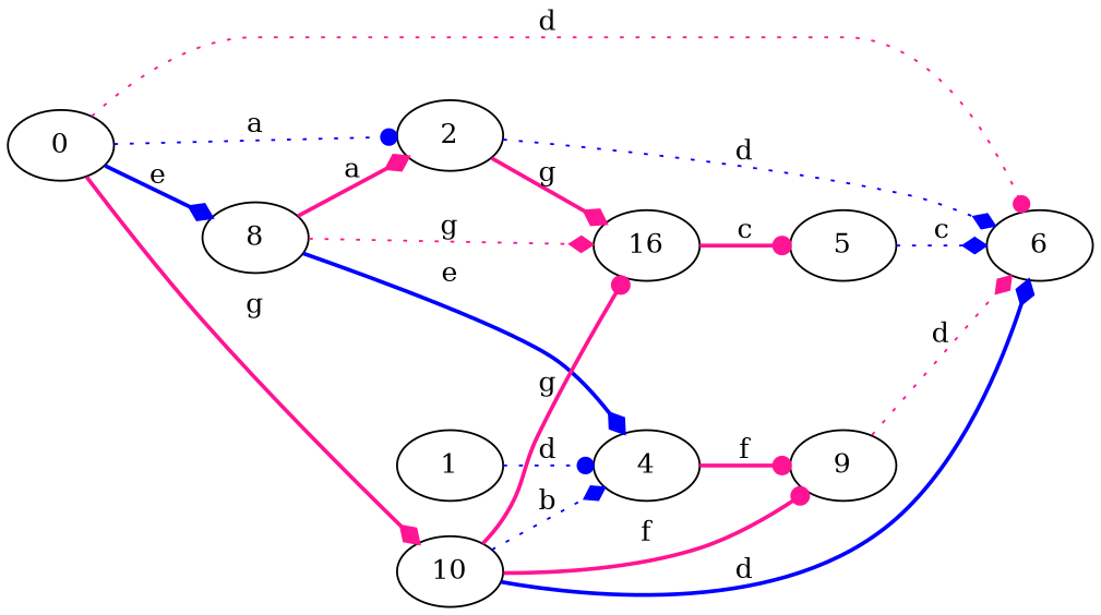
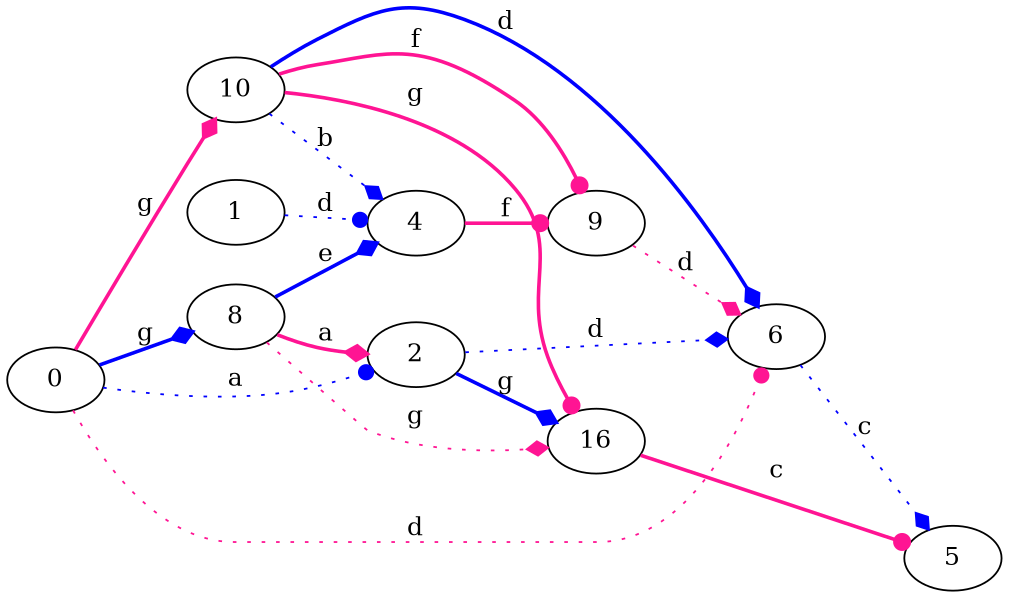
  strict digraph {
    rankdir=LR
    edge [arrowhead=diamond color=blue style=bold]
    1
    4
    9
    2
    6
    n6 [label=16]
    5
    8
    0
    10
    1 -> 4 [arrowhead=dot label=d style=dotted]
    4 -> 9 [arrowhead=dot color=deeppink label=f]
    9 -> 6 [color=deeppink label=d style=dotted]
    2 -> 6 [label=d style=dotted]
-   2 -> n6 [color=deeppink label=g]
-   5 -> 6 [label=c style=dotted]
+   2 -> n6 [label=g]
+   6 -> 5 [label=c style=dotted]
    n6 -> 5 [arrowhead=dot color=deeppink label=c]
    8 -> 4 [label=e]
    8 -> 2 [color=deeppink label=a]
    8 -> n6 [color=deeppink label=g style=dotted]
    0 -> 2 [arrowhead=dot label=a style=dotted]
    0 -> 6 [arrowhead=dot color=deeppink label=d style=dotted]
-   0 -> 8 [label=e]
+   0 -> 8 [label=g]
    0 -> 10 [color=deeppink label=g]
    10 -> 4 [label=b style=dotted]
    10 -> 9 [arrowhead=dot color=deeppink label=f]
    10 -> 6 [label=d]
    10 -> n6 [arrowhead=dot color=deeppink label=g]
  }
